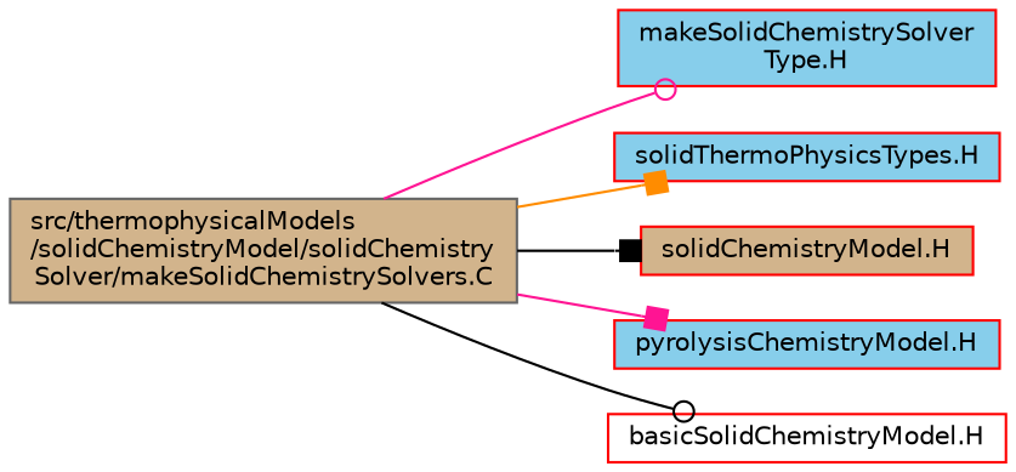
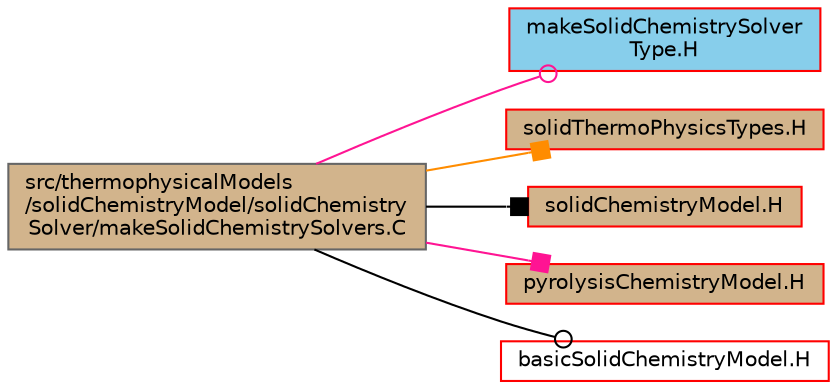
  digraph {
    rankdir=LR
    node [color=red fillcolor=tan fontname=Helvetica fontsize=10 shape=box style=filled]
    edge [arrowhead=box color=deeppink fontname=Helvetica fontsize=10 labelfontname=Helvetica labelfontsize=10 style=solid]
    n1 [color=gray40 fontcolor=black height=0.2 label="src/thermophysicalModels\l/solidChemistryModel/solidChemistry\lSolver/makeSolidChemistrySolvers.C" width=0.4]
    n2 [fillcolor=skyblue height=0.2 label="makeSolidChemistrySolver\lType.H" width=0.4]
-   n3 [fillcolor=skyblue height=0.2 label="solidThermoPhysicsTypes.H" width=0.4]
+   n3 [height=0.2 label="solidThermoPhysicsTypes.H" width=0.4]
    n4 [height=0.2 label="solidChemistryModel.H" width=0.4]
-   n5 [fillcolor=skyblue height=0.2 label="pyrolysisChemistryModel.H" width=0.4]
+   n5 [height=0.2 label="pyrolysisChemistryModel.H" width=0.4]
    n6 [fillcolor=white height=0.2 label="basicSolidChemistryModel.H" width=0.4]
    n1 -> n2 [arrowhead=odot]
    n1 -> n3 [color=darkorange]
    n1 -> n4 [color=black]
    n1 -> n5
    n1 -> n6 [arrowhead=odot color=black]
  }
